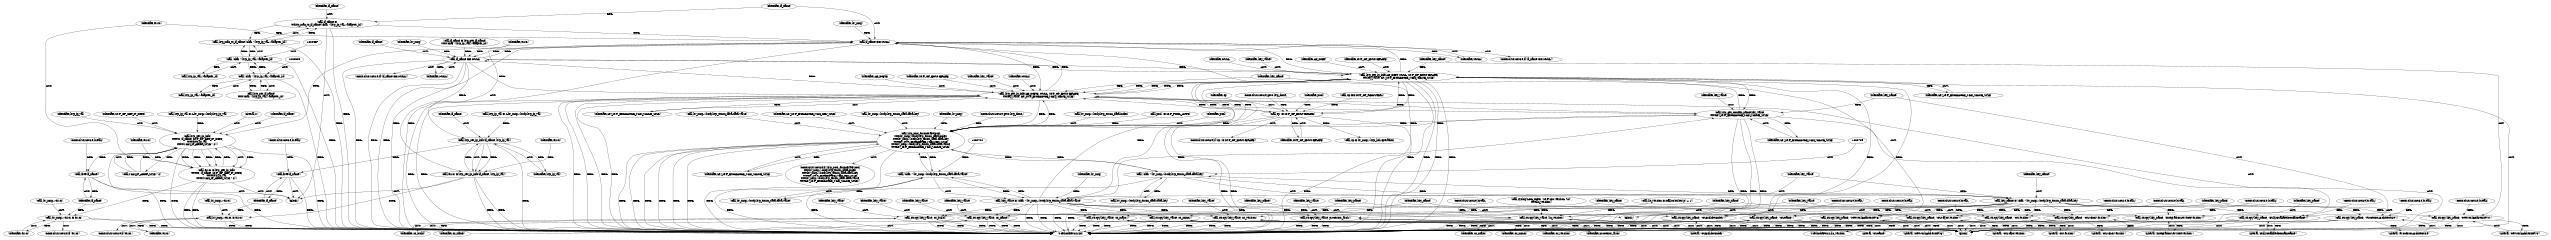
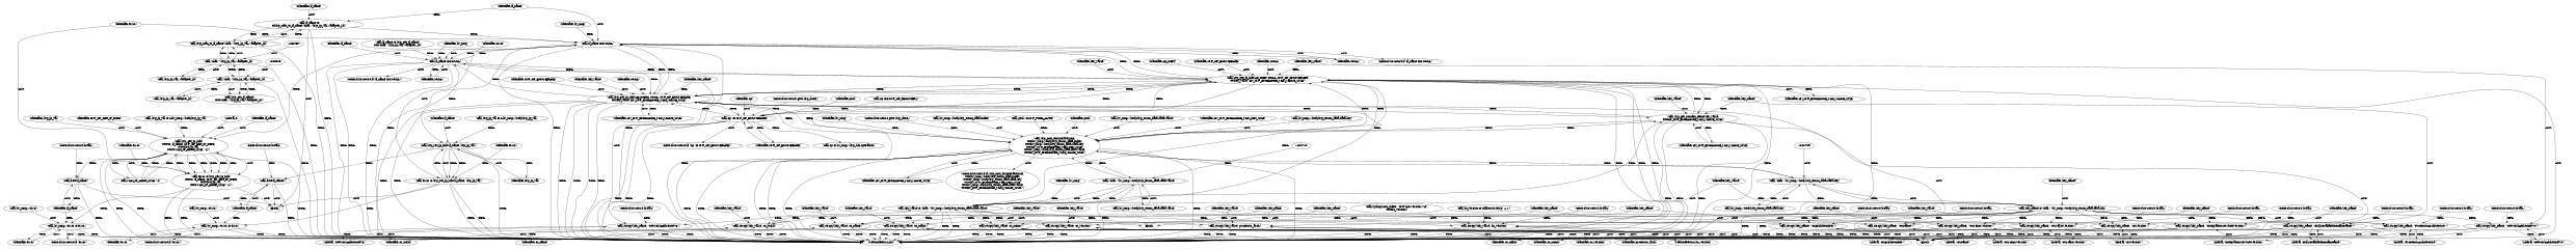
  digraph {
    n1 [label="(Call,if_name =\n\t\t\tkvp_mac_to_if_name((char *)kvp_ip_val->adapter_id))"]
    n2 [label="(Call,kvp_mac_to_if_name((char *)kvp_ip_val->adapter_id))"]
    n3 [label="(Call,if_name == NULL)"]
    n4 [label="(Block,)"]
    n5 [label="(MethodReturn,int)"]
    n6 [label="(Call,(char *)kvp_ip_val->adapter_id)"]
    n7 [label="(Call,kvp_get_ip_info(\n\t\t\t\t\t\t0, if_name, KVP_OP_GET_IP_INFO,\n\t\t\t\t\t\tkvp_ip_val,\n\t\t\t\t\t\t(MAX_IP_ADDR_SIZE * 2)))"]
    n8 [label="(Call,if_name == NULL)"]
    n9 [label="(Call,kvp_get_ip_info(AF_INET, NULL, KVP_OP_ENUMERATE,\n\t\t\t\tkey_value, HV_KVP_EXCHANGE_MAX_VALUE_SIZE))"]
    n10 [label="(Call,kvp_get_ip_info(AF_INET6, NULL, KVP_OP_ENUMERATE,\n\t\t\t\tkey_value, HV_KVP_EXCHANGE_MAX_VALUE_SIZE))"]
    n11 [label="(Identifier,NULL)"]
    n12 [label="(ControlStructure,if (if_name == NULL))"]
    n13 [label="(Call,(char *)kvp_ip_val->adapter_id)"]
    n14 [label="(Call,kvp_ip_val->adapter_id)"]
    n15 [label="(Call,kvp_get_if_name(\n\t\t\t\t\t(char *)kvp_ip_val->adapter_id))"]
    n16 [label="(Call,kvp_ip_val->adapter_id)"]
    n17 [label="(Call,error = kvp_get_ip_info(\n\t\t\t\t\t\t0, if_name, KVP_OP_GET_IP_INFO,\n\t\t\t\t\t\tkvp_ip_val,\n\t\t\t\t\t\t(MAX_IP_ADDR_SIZE * 2)))"]
    n18 [label="(Call,free(if_name))"]
    n19 [label="(Call,MAX_IP_ADDR_SIZE * 2)"]
    n20 [label="(Call,kvp_set_ip_info(if_name, kvp_ip_val))"]
    n21 [label="(ControlStructure,if (if_name == NULL))"]
    n22 [label="(Identifier,NULL)"]
    n23 [label="(Call,op != KVP_OP_ENUMERATE)"]
    n24 [label="(Call,kvp_pool_enumerate(pool,\n\t\t\t\t\thv_msg->body.kvp_enum_data.index,\n\t\t\t\t\thv_msg->body.kvp_enum_data.data.key,\n\t\t\t\t\tHV_KVP_EXCHANGE_MAX_KEY_SIZE,\n\t\t\t\t\thv_msg->body.kvp_enum_data.data.value,\n\t\t\t\t\tHV_KVP_EXCHANGE_MAX_VALUE_SIZE))"]
    n25 [label="(Call,kvp_get_domain_name(key_value,\n\t\t\t\t\tHV_KVP_EXCHANGE_MAX_VALUE_SIZE))"]
    n26 [label="(Block,)"]
    n27 [label="(Identifier,HV_KVP_EXCHANGE_MAX_VALUE_SIZE)"]
    n28 [label="(Identifier,HV_KVP_EXCHANGE_MAX_VALUE_SIZE)"]
    n29 [label="(Call,hv_msg->error = error)"]
    n30 [label="(Identifier,if_name)"]
    n31 [label="(ControlStructure,if (error))"]
    n32 [label="(Identifier,error)"]
    n33 [label="(Call,error = kvp_set_ip_info(if_name, kvp_ip_val))"]
    n34 [label="(Call,free(if_name))"]
    n35 [label="(Identifier,kvp_ip_val)"]
    n36 [label="(Call,hv_msg->error = error)"]
    n37 [label="(Identifier,if_name)"]
    n38 [label="(Identifier,error)"]
    n39 [label="(ControlStructure,if (error))"]
    n40 [label="(ControlStructure,if (op != KVP_OP_ENUMERATE))"]
    n41 [label="(Identifier,KVP_OP_ENUMERATE)"]
    n42 [label="(Call,op = hv_msg->kvp_hdr.operation)"]
    n43 [label="(Call,(char *)hv_msg->body.kvp_enum_data.data.key)"]
    n44 [label="(Call,(char *)hv_msg->body.kvp_enum_data.data.value)"]
    n45 [label="(Identifier,HV_KVP_EXCHANGE_MAX_VALUE_SIZE)"]
    n46 [label="(ControlStructure,if (kvp_pool_enumerate(pool,\n\t\t\t\t\thv_msg->body.kvp_enum_data.index,\n\t\t\t\t\thv_msg->body.kvp_enum_data.data.key,\n\t\t\t\t\tHV_KVP_EXCHANGE_MAX_KEY_SIZE,\n\t\t\t\t\thv_msg->body.kvp_enum_data.data.value,\n\t\t\t\t\tHV_KVP_EXCHANGE_MAX_VALUE_SIZE)))"]
    n47 [label="(Identifier,HV_KVP_EXCHANGE_MAX_VALUE_SIZE)"]
    n48 [label="(Call,key_name = (char *)hv_msg->body.kvp_enum_data.data.key)"]
    n49 [label="(Call,hv_msg->body.kvp_enum_data.data.key)"]
    n50 [label="(Call,key_value = (char *)hv_msg->body.kvp_enum_data.data.value)"]
    n51 [label="(Call,hv_msg->body.kvp_enum_data.data.value)"]
    n52 [label="(Call,strcpy(key_name, \"FullyQualifiedDomainName\"))"]
    n53 [label="(Call,strcpy(key_name, \"IntegrationServicesVersion\"))"]
    n54 [label="(Call,strcpy(key_name, \"NetworkAddressIPv4\"))"]
    n55 [label="(Call,strcpy(key_name, \"NetworkAddressIPv6\"))"]
    n56 [label="(Call,strcpy(key_name, \"OSBuildNumber\"))"]
    n57 [label="(Call,strcpy(key_name, \"OSName\"))"]
    n58 [label="(Call,strcpy(key_name, \"OSMajorVersion\"))"]
    n59 [label="(Call,strcpy(key_name, \"OSMinorVersion\"))"]
    n60 [label="(Call,strcpy(key_name, \"OSVersion\"))"]
    n61 [label="(Call,strcpy(key_name, \"ProcessorArchitecture\"))"]
    n62 [label="(Block,)"]
    n63 [label="(Literal,\"FullyQualifiedDomainName\")"]
    n64 [label="(Literal,\"IntegrationServicesVersion\")"]
    n65 [label="(Literal,\"NetworkAddressIPv4\")"]
    n66 [label="(Literal,\"NetworkAddressIPv6\")"]
    n67 [label="(Literal,\"OSBuildNumber\")"]
    n68 [label="(Literal,\"OSName\")"]
    n69 [label="(Literal,\"OSMajorVersion\")"]
    n70 [label="(Literal,\"OSMinorVersion\")"]
    n71 [label="(Literal,\"OSVersion\")"]
    n72 [label="(Literal,\"ProcessorArchitecture\")"]
    n73 [label="(Call,strcpy(key_value, lic_version))"]
    n74 [label="(Call,strcpy(key_value, os_build))"]
    n75 [label="(Call,strcpy(key_value, os_name))"]
    n76 [label="(Call,strcpy(key_value, os_major))"]
    n77 [label="(Call,strcpy(key_value, os_minor))"]
    n78 [label="(Call,strcpy(key_value, os_version))"]
    n79 [label="(Call,strcpy(key_value, processor_arch))"]
    n80 [label="(MethodReturn,lic_version)"]
    n81 [label="(Identifier,os_build)"]
    n82 [label="(Identifier,os_name)"]
    n83 [label="(Identifier,os_major)"]
    n84 [label="(Identifier,os_minor)"]
    n85 [label="(Identifier,os_version)"]
    n86 [label="(Identifier,processor_arch)"]
    n87 [label="(Identifier,key_value)"]
    n88 [label="(Call,hv_msg->body.kvp_enum_data.index)"]
    n89 [label="(ControlStructure,break;)"]
    n90 [label="(Call,syslog(LOG_INFO, \"KVP LIC Version: %s\",\n\t\t\t\t\tlic_version))"]
    n91 [label="(Identifier,key_name)"]
    n92 [label="(Call,pool != KVP_POOL_AUTO)"]
    n93 [label="(Identifier,key_name)"]
    n94 [label="(Identifier,pool)"]
    n95 [label="(Call,hv_msg->error)"]
    n96 [label="(Call,hv_msg->error)"]
    n97 [label="(ControlStructure,break;)"]
    n98 [label="(Identifier,key_name)"]
    n99 [label="(ControlStructure,break;)"]
    n100 [label="(Identifier,if_name)"]
    n101 [label="(ControlStructure,break;)"]
    n102 [label="(Call,hv_msg->body.kvp_enum_data.data.value)"]
    n103 [label="(Identifier,hv_msg)"]
    n104 [label="(Identifier,if_name)"]
    n105 [label="(Identifier,key_name)"]
    n106 [label="(Identifier,AF_INET)"]
    n107 [label="(Identifier,HV_KVP_EXCHANGE_MAX_KEY_SIZE)"]
    n108 [label="(Identifier,key_value)"]
    n109 [label="(Identifier,hv_msg)"]
    n110 [label="(ControlStructure,break;)"]
    n111 [label="(Identifier,key_name)"]
    n112 [label="(Call,hv_msg->body.kvp_enum_data.data.key)"]
    n113 [label="(Identifier,key_value)"]
    n114 [label="(Identifier,key_value)"]
    n115 [label="(Identifier,key_value)"]
    n116 [label="(Identifier,key_value)"]
    n117 [label="(Identifier,key_name)"]
    n118 [label="(Identifier,op)"]
    n119 [label="(Identifier,error)"]
    n120 [label="(Identifier,KVP_OP_ENUMERATE)"]
    n121 [label="(Identifier,hv_msg)"]
    n122 [label="(Identifier,if_name)"]
-   n123 [label="(Identifier,AF_INET6)"]
    n124 [label="(Identifier,key_name)"]
    n125 [label="(ControlStructure,break;)"]
    n126 [label="(Identifier,kvp_ip_val)"]
    n127 [label="(ControlStructure,goto kvp_done;)"]
    n128 [label="(Call,lic_version = malloc(strlen(p) + 1))"]
    n129 [label="(Identifier,error)"]
    n130 [label="(Identifier,key_name)"]
    n131 [label="(Identifier,key_name)"]
    n132 [label="(Identifier,error)"]
    n133 [label="(Identifier,key_value)"]
    n134 [label="(ControlStructure,break;)"]
    n135 [label="(Identifier,hv_msg)"]
    n136 [label="(Identifier,if_name)"]
    n137 [label="(Identifier,key_value)"]
    n138 [label="(Identifier,error)"]
    n139 [label="(Identifier,key_name)"]
    n140 [label="(Identifier,KVP_OP_GET_IP_INFO)"]
    n141 [label="(Identifier,KVP_OP_ENUMERATE)"]
    n142 [label="(ControlStructure,break;)"]
    n143 [label="(ControlStructure,break;)"]
    n144 [label="(Identifier,key_value)"]
    n145 [label="(ControlStructure,goto kvp_done;)"]
    n146 [label="(ControlStructure,break;)"]
    n147 [label="(ControlStructure,break;)"]
    n148 [label="(Identifier,NULL)"]
    n149 [label="(Identifier,if_name)"]
    n150 [label="(Call,kvp_ip_val = &hv_msg->body.kvp_ip_val)"]
    n151 [label="(Identifier,NULL)"]
    n152 [label="(Identifier,pool)"]
    n153 [label="(Call,if_name = kvp_get_if_name(\n\t\t\t\t\t(char *)kvp_ip_val->adapter_id))"]
    n154 [label="(Call,kvp_ip_val = &hv_msg->body.kvp_ip_val)"]
    n155 [label="(ControlStructure,break;)"]
    n156 [label="(Identifier,key_value)"]
    n157 [label="(Identifier,key_value)"]
    n158 [label="(Identifier,key_name)"]
    n159 [label="(Literal,0)"]
    n160 [label="(Call,op == KVP_OP_REGISTER1)"]
    1000457
    1000505
    1000709
    1000722
    n1 -> n2 [label="CFG: "]
    n1 -> n3 [label="DDG: "]
    n1 -> n4 [label="AST: "]
    n1 -> n5 [label="DDG: "]
    n2 -> n1 [label="AST: "]
    n2 -> n1 [label="DDG: "]
    n2 -> n5 [label="DDG: "]
    n2 -> n6 [label="CFG: "]
    n3 -> n5 [label="DDG: "]
    n3 -> n5 [label="DDG: "]
    n3 -> n5 [label="DDG: "]
    n3 -> n7 [label="DDG: "]
    n3 -> n8 [label="DDG: "]
    n3 -> n9 [label="DDG: "]
    n3 -> n10 [label="DDG: "]
    n3 -> n11 [label="CFG: "]
    n3 -> n12 [label="AST: "]
    n6 -> n2 [label="AST: "]
    n6 -> n2 [label="DDG: "]
    n6 -> n5 [label="DDG: "]
    n6 -> n13 [label="DDG: "]
    n6 -> n14 [label="CFG: "]
    n7 -> n5 [label="DDG: "]
    n7 -> n5 [label="DDG: "]
    n7 -> n5 [label="DDG: "]
    n7 -> n17 [label="AST: "]
    n7 -> n17 [label="DDG: "]
    n7 -> n17 [label="DDG: "]
    n7 -> n17 [label="DDG: "]
    n7 -> n17 [label="DDG: "]
    n7 -> n17 [label="DDG: "]
    n7 -> n18 [label="DDG: "]
    n7 -> n19 [label="CFG: "]
    n8 -> n3 [label="DDG: "]
    n8 -> n5 [label="DDG: "]
    n8 -> n5 [label="DDG: "]
    n8 -> n5 [label="DDG: "]
    n8 -> n9 [label="DDG: "]
    n8 -> n10 [label="DDG: "]
    n8 -> n20 [label="DDG: "]
    n8 -> n21 [label="AST: "]
    n8 -> n22 [label="CFG: "]
    n9 -> n3 [label="DDG: "]
    n9 -> n5 [label="DDG: "]
    n9 -> n5 [label="DDG: "]
    n9 -> n5 [label="DDG: "]
    n9 -> n5 [label="DDG: "]
    n9 -> n5 [label="DDG: "]
    n9 -> n5 [label="DDG: "]
    n9 -> n8 [label="DDG: "]
    n9 -> n10 [label="DDG: "]
    n9 -> n10 [label="DDG: "]
    n9 -> n23 [label="DDG: "]
    n9 -> n24 [label="DDG: "]
    n9 -> n25 [label="DDG: "]
    n9 -> n26 [label="AST: "]
    n9 -> n27 [label="CFG: "]
    n10 -> n3 [label="DDG: "]
    n10 -> n5 [label="DDG: "]
    n10 -> n5 [label="DDG: "]
    n10 -> n5 [label="DDG: "]
    n10 -> n5 [label="DDG: "]
    n10 -> n5 [label="DDG: "]
    n10 -> n5 [label="DDG: "]
    n10 -> n8 [label="DDG: "]
    n10 -> n9 [label="DDG: "]
    n10 -> n9 [label="DDG: "]
    n10 -> n23 [label="DDG: "]
    n10 -> n24 [label="DDG: "]
    n10 -> n25 [label="DDG: "]
    n10 -> n26 [label="AST: "]
    n10 -> n28 [label="CFG: "]
    n11 -> n3 [label="AST: "]
    n13 -> n5 [label="DDG: "]
    n13 -> n6 [label="DDG: "]
    n13 -> n15 [label="AST: "]
    n13 -> n15 [label="DDG: "]
    n13 -> n16 [label="CFG: "]
    n14 -> n6 [label="AST: "]
    n15 -> n13 [label="CFG: "]
    n16 -> n13 [label="AST: "]
    n17 -> n4 [label="AST: "]
    n17 -> n5 [label="DDG: "]
    n17 -> n5 [label="DDG: "]
    n17 -> n7 [label="CFG: "]
    n17 -> n29 [label="DDG: "]
    n18 -> n4 [label="AST: "]
    n18 -> n5 [label="DDG: "]
    n18 -> n30 [label="CFG: "]
    n19 -> n7 [label="AST: "]
    n19 -> n7 [label="DDG: "]
    n19 -> n7 [label="DDG: "]
    n20 -> n5 [label="DDG: "]
    n20 -> n33 [label="AST: "]
    n20 -> n33 [label="DDG: "]
    n20 -> n33 [label="DDG: "]
    n20 -> n34 [label="DDG: "]
    n20 -> n35 [label="CFG: "]
    n22 -> n8 [label="AST: "]
    n23 -> n5 [label="DDG: "]
    n23 -> n5 [label="DDG: "]
    n23 -> n5 [label="DDG: "]
    n23 -> n9 [label="DDG: "]
    n23 -> n10 [label="DDG: "]
    n23 -> n40 [label="AST: "]
    n23 -> n41 [label="CFG: "]
    n23 -> n42 [label="DDG: "]
    n24 -> n5 [label="DDG: "]
    n24 -> n5 [label="DDG: "]
    n24 -> n5 [label="DDG: "]
    n24 -> n5 [label="DDG: "]
    n24 -> n5 [label="DDG: "]
    n24 -> n5 [label="DDG: "]
    n24 -> n5 [label="DDG: "]
    n24 -> n9 [label="DDG: "]
    n24 -> n10 [label="DDG: "]
    n24 -> n25 [label="DDG: "]
    n24 -> n43 [label="DDG: "]
    n24 -> n44 [label="DDG: "]
    n24 -> n45 [label="CFG: "]
    n24 -> n46 [label="AST: "]
    n25 -> n5 [label="DDG: "]
    n25 -> n5 [label="DDG: "]
    n25 -> n5 [label="DDG: "]
    n25 -> n9 [label="DDG: "]
    n25 -> n10 [label="DDG: "]
    n25 -> n24 [label="DDG: "]
    n25 -> n26 [label="AST: "]
    n25 -> n47 [label="CFG: "]
    n27 -> n9 [label="AST: "]
    n28 -> n10 [label="AST: "]
    n29 -> n5 [label="DDG: "]
    n29 -> n5 [label="DDG: "]
    n29 -> n31 [label="AST: "]
    n29 -> n32 [label="CFG: "]
    n30 -> n18 [label="AST: "]
    n30 -> n29 [label="CFG: "]
    n32 -> n29 [label="AST: "]
    n33 -> n4 [label="AST: "]
    n33 -> n5 [label="DDG: "]
    n33 -> n5 [label="DDG: "]
    n33 -> n20 [label="CFG: "]
    n33 -> n36 [label="DDG: "]
    n34 -> n4 [label="AST: "]
    n34 -> n5 [label="DDG: "]
    n34 -> n37 [label="CFG: "]
    n35 -> n20 [label="AST: "]
    n36 -> n5 [label="DDG: "]
    n36 -> n5 [label="DDG: "]
    n36 -> n38 [label="CFG: "]
    n36 -> n39 [label="AST: "]
    n37 -> n34 [label="AST: "]
    n37 -> n36 [label="CFG: "]
    n38 -> n36 [label="AST: "]
    n41 -> n23 [label="AST: "]
-   n43 -> n5 [label="DDG: "]
    n43 -> n24 [label="DDG: "]
    n43 -> n48 [label="AST: "]
    n43 -> n48 [label="DDG: "]
    n43 -> n49 [label="CFG: "]
    n44 -> n5 [label="DDG: "]
    n44 -> n24 [label="DDG: "]
    n44 -> n50 [label="AST: "]
    n44 -> n50 [label="DDG: "]
    n44 -> n51 [label="CFG: "]
    n45 -> n24 [label="AST: "]
    n47 -> n25 [label="AST: "]
    n48 -> n5 [label="DDG: "]
    n48 -> n5 [label="DDG: "]
    n48 -> n43 [label="CFG: "]
    n48 -> n52 [label="DDG: "]
    n48 -> n53 [label="DDG: "]
    n48 -> n54 [label="DDG: "]
    n48 -> n55 [label="DDG: "]
    n48 -> n56 [label="DDG: "]
    n48 -> n57 [label="DDG: "]
    n48 -> n58 [label="DDG: "]
    n48 -> n59 [label="DDG: "]
    n48 -> n60 [label="DDG: "]
    n48 -> n61 [label="DDG: "]
    n48 -> n62 [label="AST: "]
    n49 -> n43 [label="AST: "]
    n50 -> n5 [label="DDG: "]
    n50 -> n5 [label="DDG: "]
    n50 -> n9 [label="DDG: "]
    n50 -> n10 [label="DDG: "]
    n50 -> n25 [label="DDG: "]
    n50 -> n44 [label="CFG: "]
    n50 -> n62 [label="AST: "]
    n50 -> n73 [label="DDG: "]
    n50 -> n74 [label="DDG: "]
    n50 -> n75 [label="DDG: "]
    n50 -> n76 [label="DDG: "]
    n50 -> n77 [label="DDG: "]
    n50 -> n78 [label="DDG: "]
    n50 -> n79 [label="DDG: "]
    n51 -> n44 [label="AST: "]
    n52 -> n5 [label="DDG: "]
    n52 -> n5 [label="DDG: "]
    n52 -> n26 [label="AST: "]
    n52 -> n63 [label="CFG: "]
    n53 -> n5 [label="DDG: "]
    n53 -> n5 [label="DDG: "]
    n53 -> n26 [label="AST: "]
    n53 -> n64 [label="CFG: "]
    n54 -> n5 [label="DDG: "]
    n54 -> n5 [label="DDG: "]
    n54 -> n26 [label="AST: "]
    n54 -> n65 [label="CFG: "]
    n55 -> n5 [label="DDG: "]
    n55 -> n5 [label="DDG: "]
    n55 -> n26 [label="AST: "]
    n55 -> n66 [label="CFG: "]
    n56 -> n5 [label="DDG: "]
    n56 -> n5 [label="DDG: "]
    n56 -> n26 [label="AST: "]
    n56 -> n67 [label="CFG: "]
    n57 -> n5 [label="DDG: "]
    n57 -> n5 [label="DDG: "]
    n57 -> n26 [label="AST: "]
    n57 -> n68 [label="CFG: "]
    n58 -> n5 [label="DDG: "]
    n58 -> n5 [label="DDG: "]
    n58 -> n26 [label="AST: "]
    n58 -> n69 [label="CFG: "]
    n59 -> n5 [label="DDG: "]
    n59 -> n5 [label="DDG: "]
    n59 -> n26 [label="AST: "]
    n59 -> n70 [label="CFG: "]
    n60 -> n5 [label="DDG: "]
    n60 -> n5 [label="DDG: "]
    n60 -> n26 [label="AST: "]
    n60 -> n71 [label="CFG: "]
    n61 -> n5 [label="DDG: "]
    n61 -> n5 [label="DDG: "]
    n61 -> n26 [label="AST: "]
    n61 -> n72 [label="CFG: "]
    n63 -> n52 [label="AST: "]
    n64 -> n53 [label="AST: "]
    n65 -> n54 [label="AST: "]
    n66 -> n55 [label="AST: "]
    n67 -> n56 [label="AST: "]
    n68 -> n57 [label="AST: "]
    n69 -> n58 [label="AST: "]
    n70 -> n59 [label="AST: "]
    n71 -> n60 [label="AST: "]
    n72 -> n61 [label="AST: "]
    n73 -> n5 [label="DDG: "]
    n73 -> n5 [label="DDG: "]
    n73 -> n5 [label="DDG: "]
    n73 -> n26 [label="AST: "]
    n73 -> n80 [label="CFG: "]
    n74 -> n5 [label="DDG: "]
    n74 -> n5 [label="DDG: "]
    n74 -> n5 [label="DDG: "]
    n74 -> n26 [label="AST: "]
    n74 -> n81 [label="AST: "]
    n75 -> n5 [label="DDG: "]
    n75 -> n5 [label="DDG: "]
    n75 -> n5 [label="DDG: "]
    n75 -> n26 [label="AST: "]
    n75 -> n82 [label="CFG: "]
    n76 -> n5 [label="DDG: "]
    n76 -> n5 [label="DDG: "]
    n76 -> n5 [label="DDG: "]
    n76 -> n26 [label="AST: "]
    n76 -> n83 [label="CFG: "]
    n77 -> n5 [label="DDG: "]
    n77 -> n5 [label="DDG: "]
    n77 -> n5 [label="DDG: "]
    n77 -> n26 [label="AST: "]
    n77 -> n84 [label="CFG: "]
    n78 -> n5 [label="DDG: "]
    n78 -> n5 [label="DDG: "]
    n78 -> n5 [label="DDG: "]
    n78 -> n26 [label="AST: "]
    n78 -> n85 [label="CFG: "]
    n79 -> n5 [label="DDG: "]
    n79 -> n5 [label="DDG: "]
    n79 -> n5 [label="DDG: "]
    n79 -> n26 [label="AST: "]
    n79 -> n86 [label="CFG: "]
    n80 -> n73 [label="AST: "]
    n81 -> n74 [label="AST: "]
    n82 -> n75 [label="AST: "]
    n83 -> n76 [label="AST: "]
    n84 -> n77 [label="AST: "]
    n85 -> n78 [label="AST: "]
    n86 -> n79 [label="AST: "]
    n87 -> n74 [label="AST: "]
    n88 -> n24 [label="AST: "]
    n89 -> n55 [label="CFG: "]
    n90 -> n73 [label="DDG: "]
    n91 -> n58 [label="AST: "]
    n91 -> n76 [label="CFG: "]
    n92 -> n24 [label="DDG: "]
    n93 -> n53 [label="AST: "]
    n94 -> n24 [label="AST: "]
    n95 -> n36 [label="AST: "]
    n96 -> n29 [label="AST: "]
    n97 -> n60 [label="CFG: "]
    n98 -> n61 [label="AST: "]
    n98 -> n79 [label="CFG: "]
    n99 -> n34 [label="CFG: "]
    n100 -> n1 [label="CFG: "]
    n100 -> n3 [label="AST: "]
    n101 -> n56 [label="CFG: "]
    n102 -> n24 [label="AST: "]
    n103 -> n50 [label="CFG: "]
    n104 -> n7 [label="AST: "]
    n105 -> n25 [label="CFG: "]
    n105 -> n52 [label="AST: "]
    n106 -> n9 [label="AST: "]
    n107 -> n24 [label="AST: "]
    n108 -> n48 [label="CFG: "]
    n108 -> n50 [label="AST: "]
    n109 -> n8 [label="CFG: "]
    n110 -> n54 [label="CFG: "]
    n111 -> n59 [label="AST: "]
    n111 -> n77 [label="CFG: "]
    n112 -> n24 [label="AST: "]
    n113 -> n77 [label="AST: "]
    n114 -> n53 [label="CFG: "]
    n114 -> n73 [label="AST: "]
    n115 -> n25 [label="AST: "]
    n116 -> n75 [label="AST: "]
    n117 -> n60 [label="AST: "]
    n117 -> n78 [label="CFG: "]
    n118 -> n23 [label="AST: "]
    n119 -> n33 [label="CFG: "]
    n120 -> n9 [label="AST: "]
    n121 -> n24 [label="CFG: "]
    n122 -> n8 [label="AST: "]
-   n123 -> n10 [label="AST: "]
    n124 -> n57 [label="AST: "]
    n124 -> n75 [label="CFG: "]
    n125 -> n58 [label="CFG: "]
    n126 -> n7 [label="AST: "]
    n127 -> n24 [label="CFG: "]
    n128 -> n73 [label="DDG: "]
    n129 -> n3 [label="CFG: "]
    n129 -> n17 [label="AST: "]
    n130 -> n56 [label="AST: "]
    n130 -> n74 [label="CFG: "]
    n131 -> n9 [label="CFG: "]
    n131 -> n54 [label="AST: "]
    n132 -> n17 [label="CFG: "]
    n133 -> n76 [label="AST: "]
    n134 -> n57 [label="CFG: "]
    n135 -> n3 [label="CFG: "]
    n136 -> n20 [label="AST: "]
    n137 -> n78 [label="AST: "]
    n138 -> n8 [label="CFG: "]
    n138 -> n33 [label="AST: "]
    n139 -> n48 [label="AST: "]
    n140 -> n7 [label="AST: "]
    n141 -> n10 [label="AST: "]
    n142 -> n59 [label="CFG: "]
    n143 -> n73 [label="CFG: "]
    n144 -> n10 [label="AST: "]
    n145 -> n23 [label="CFG: "]
    n146 -> n52 [label="CFG: "]
    n147 -> n18 [label="CFG: "]
    n148 -> n10 [label="AST: "]
    n149 -> n1 [label="AST: "]
    n150 -> n20 [label="DDG: "]
    n151 -> n9 [label="AST: "]
    n152 -> n23 [label="CFG: "]
    n153 -> n8 [label="DDG: "]
    n154 -> n7 [label="DDG: "]
    n155 -> n61 [label="CFG: "]
    n156 -> n9 [label="AST: "]
    n157 -> n79 [label="AST: "]
    n158 -> n10 [label="CFG: "]
    n158 -> n55 [label="AST: "]
    n159 -> n7 [label="AST: "]
    n160 -> n23 [label="DDG: "]
    1000457 -> n6 [label="AST: "]
    1000505 -> n13 [label="AST: "]
    1000709 -> n43 [label="AST: "]
    1000722 -> n44 [label="DDG: "]
  }
